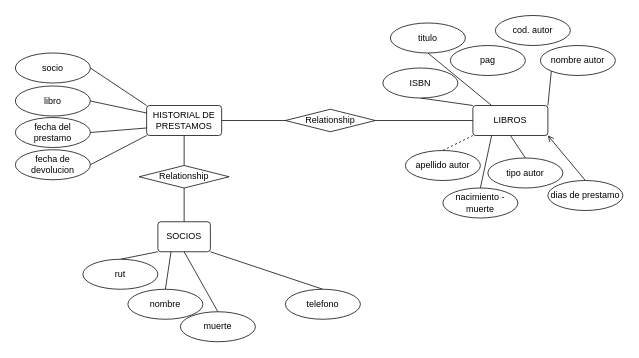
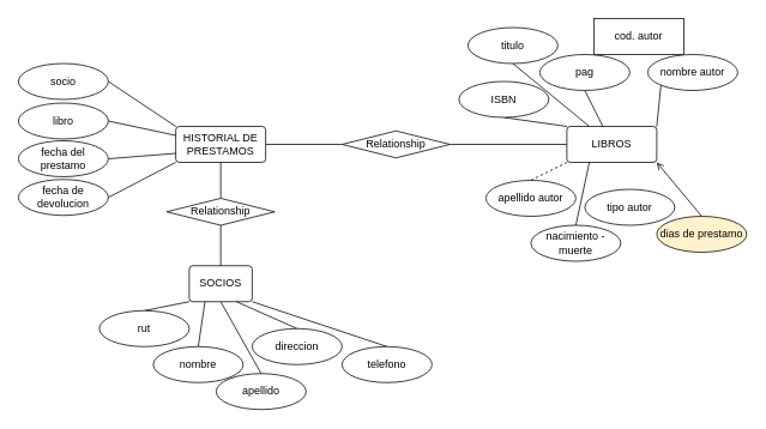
  <mxCell id="0" />
  <mxCell id="1" parent="0" />
  <mxCell id="2" style="edgeStyle=none;html=1;exitX=0;exitY=1;exitDx=0;exitDy=0;entryX=0.5;entryY=0;entryDx=0;entryDy=0;endArrow=none;endFill=0;" parent="1" source="3" target="11" edge="1"><mxGeometry relative="1" as="geometry"><mxPoint x="160" y="215" as="targetPoint" /></mxGeometry></mxCell>
  <mxCell id="3" value="SOCIOS" style="rounded=1;arcSize=10;whiteSpace=wrap;html=1;align=center;" parent="1" vertex="1"><mxGeometry x="210" y="295" width="70" height="40" as="geometry" /></mxCell>
  <mxCell id="4" style="edgeStyle=none;html=1;exitX=0;exitY=0;exitDx=0;exitDy=0;entryX=0.5;entryY=1;entryDx=0;entryDy=0;endArrow=none;endFill=0;" parent="1" source="6" target="20" edge="1"><mxGeometry relative="1" as="geometry" /></mxCell>
  <mxCell id="5" style="edgeStyle=none;html=1;exitX=0;exitY=0.5;exitDx=0;exitDy=0;entryX=1;entryY=0.5;entryDx=0;entryDy=0;endArrow=none;endFill=0;" parent="1" source="6" target="36" edge="1"><mxGeometry relative="1" as="geometry" /></mxCell>
  <mxCell id="6" value="LIBROS" style="rounded=1;arcSize=10;whiteSpace=wrap;html=1;align=center;" parent="1" vertex="1"><mxGeometry x="630" y="140" width="100" height="40" as="geometry" /></mxCell>
  <mxCell id="7" style="edgeStyle=none;html=1;exitX=1;exitY=0.5;exitDx=0;exitDy=0;entryX=0;entryY=0.5;entryDx=0;entryDy=0;endArrow=none;endFill=0;" parent="1" source="10" target="36" edge="1"><mxGeometry relative="1" as="geometry" /></mxCell>
  <mxCell id="8" style="edgeStyle=none;html=1;exitX=0;exitY=0;exitDx=0;exitDy=0;entryX=1;entryY=0.5;entryDx=0;entryDy=0;endArrow=none;endFill=0;" parent="1" source="10" target="37" edge="1"><mxGeometry relative="1" as="geometry" /></mxCell>
  <mxCell id="9" style="edgeStyle=none;html=1;exitX=0.5;exitY=1;exitDx=0;exitDy=0;entryX=0.5;entryY=0;entryDx=0;entryDy=0;endArrow=none;endFill=0;" parent="1" source="10" target="45" edge="1"><mxGeometry relative="1" as="geometry" /></mxCell>
  <mxCell id="10" value="HISTORIAL DE PRESTAMOS" style="rounded=1;arcSize=10;whiteSpace=wrap;html=1;align=center;" parent="1" vertex="1"><mxGeometry x="195" y="140" width="100" height="40" as="geometry" /></mxCell>
  <mxCell id="11" value="rut" style="ellipse;whiteSpace=wrap;html=1;align=center;" parent="1" vertex="1"><mxGeometry x="110" y="345" width="100" height="40" as="geometry" /></mxCell>
  <mxCell id="12" style="edgeStyle=none;html=1;exitX=0.5;exitY=0;exitDx=0;exitDy=0;entryX=0.25;entryY=1;entryDx=0;entryDy=0;endArrow=none;endFill=0;" parent="1" source="13" target="3" edge="1"><mxGeometry relative="1" as="geometry" /></mxCell>
  <mxCell id="13" value="nombre" style="ellipse;whiteSpace=wrap;html=1;align=center;" parent="1" vertex="1"><mxGeometry x="170" y="385" width="100" height="40" as="geometry" /></mxCell>
  <mxCell id="14" style="edgeStyle=none;html=1;exitX=0.5;exitY=0;exitDx=0;exitDy=0;entryX=0.5;entryY=1;entryDx=0;entryDy=0;endArrow=none;endFill=0;" parent="1" source="15" target="3" edge="1"><mxGeometry relative="1" as="geometry" /></mxCell>
- <mxCell id="15" value="muerte" style="ellipse;whiteSpace=wrap;html=1;align=center;" parent="1" vertex="1"><mxGeometry x="240" y="415" width="100" height="40" as="geometry" /></mxCell>
+ <mxCell id="15" value="apellido" style="ellipse;whiteSpace=wrap;html=1;align=center;" parent="1" vertex="1"><mxGeometry x="240" y="415" width="100" height="40" as="geometry" /></mxCell>
+ <mxCell id="16" style="edgeStyle=none;html=1;exitX=0.5;exitY=0;exitDx=0;exitDy=0;entryX=0.75;entryY=1;entryDx=0;entryDy=0;endArrow=none;endFill=0;" parent="1" source="17" target="3" edge="1"><mxGeometry relative="1" as="geometry" /></mxCell>
+ <mxCell id="17" value="direccion" style="ellipse;whiteSpace=wrap;html=1;align=center;" parent="1" vertex="1"><mxGeometry x="280" y="365" width="100" height="40" as="geometry" /></mxCell>
  <mxCell id="18" style="edgeStyle=none;html=1;exitX=0.5;exitY=0;exitDx=0;exitDy=0;entryX=1;entryY=1;entryDx=0;entryDy=0;endArrow=none;endFill=0;" parent="1" source="19" target="3" edge="1"><mxGeometry relative="1" as="geometry" /></mxCell>
  <mxCell id="19" value="telefono" style="ellipse;whiteSpace=wrap;html=1;align=center;" parent="1" vertex="1"><mxGeometry x="380" y="385" width="100" height="40" as="geometry" /></mxCell>
  <mxCell id="20" value="ISBN" style="ellipse;whiteSpace=wrap;html=1;align=center;" parent="1" vertex="1"><mxGeometry x="510" y="90" width="100" height="40" as="geometry" /></mxCell>
  <mxCell id="21" style="edgeStyle=none;html=1;exitX=0.5;exitY=1;exitDx=0;exitDy=0;entryX=0.25;entryY=0;entryDx=0;entryDy=0;endArrow=none;endFill=0;" parent="1" source="22" target="6" edge="1"><mxGeometry relative="1" as="geometry" /></mxCell>
  <mxCell id="22" value="titulo" style="ellipse;whiteSpace=wrap;html=1;align=center;" parent="1" vertex="1"><mxGeometry x="520" y="30" width="100" height="40" as="geometry" /></mxCell>
+ <mxCell id="23" style="edgeStyle=none;html=1;exitX=0.5;exitY=1;exitDx=0;exitDy=0;endArrow=none;endFill=0;" parent="1" source="24" target="6" edge="1"><mxGeometry relative="1" as="geometry" /></mxCell>
  <mxCell id="24" value="pag" style="ellipse;whiteSpace=wrap;html=1;align=center;" parent="1" vertex="1"><mxGeometry x="600" y="60" width="100" height="40" as="geometry" /></mxCell>
- <mxCell id="25" value="cod. autor" style="ellipse;whiteSpace=wrap;html=1;align=center;" parent="1" vertex="1"><mxGeometry x="660" y="20" width="100" height="40" as="geometry" /></mxCell>
+ <mxCell id="25" value="cod. autor" style="whiteSpace=wrap;html=1;align=center;rounded=0;" parent="1" vertex="1"><mxGeometry x="660" y="20" width="100" height="40" as="geometry" /></mxCell>
  <mxCell id="26" style="edgeStyle=none;html=1;exitX=0;exitY=1;exitDx=0;exitDy=0;entryX=1;entryY=0;entryDx=0;entryDy=0;endArrow=none;endFill=0;" parent="1" source="27" target="6" edge="1"><mxGeometry relative="1" as="geometry" /></mxCell>
  <mxCell id="27" value="nombre autor" style="ellipse;whiteSpace=wrap;html=1;align=center;" parent="1" vertex="1"><mxGeometry x="720" y="60" width="100" height="40" as="geometry" /></mxCell>
  <mxCell id="28" style="edgeStyle=none;html=1;exitX=0.5;exitY=0;exitDx=0;exitDy=0;entryX=0;entryY=1;entryDx=0;entryDy=0;endArrow=none;endFill=0;dashed=1;" parent="1" source="29" target="6" edge="1"><mxGeometry relative="1" as="geometry" /></mxCell>
  <mxCell id="29" value="apellido autor" style="ellipse;whiteSpace=wrap;html=1;align=center;" parent="1" vertex="1"><mxGeometry x="540" y="200" width="100" height="40" as="geometry" /></mxCell>
  <mxCell id="30" style="edgeStyle=none;html=1;exitX=0.5;exitY=0;exitDx=0;exitDy=0;entryX=0.25;entryY=1;entryDx=0;entryDy=0;endArrow=none;endFill=0;" parent="1" source="31" target="6" edge="1"><mxGeometry relative="1" as="geometry" /></mxCell>
  <mxCell id="31" value="nacimiento -muerte" style="ellipse;whiteSpace=wrap;html=1;align=center;" parent="1" vertex="1"><mxGeometry x="590" y="250" width="100" height="40" as="geometry" /></mxCell>
- <mxCell id="32" style="edgeStyle=none;html=1;exitX=0.5;exitY=0;exitDx=0;exitDy=0;entryX=0.5;entryY=1;entryDx=0;entryDy=0;endArrow=none;endFill=0;" parent="1" source="33" target="6" edge="1"><mxGeometry relative="1" as="geometry" /></mxCell>
  <mxCell id="33" value="tipo autor" style="ellipse;whiteSpace=wrap;html=1;align=center;" parent="1" vertex="1"><mxGeometry x="650" y="210" width="100" height="40" as="geometry" /></mxCell>
  <mxCell id="34" style="edgeStyle=none;html=1;exitX=0.5;exitY=0;exitDx=0;exitDy=0;entryX=1;entryY=1;entryDx=0;entryDy=0;endArrow=open;endFill=0;" parent="1" source="35" target="6" edge="1"><mxGeometry relative="1" as="geometry" /></mxCell>
- <mxCell id="35" value="dias de prestamo" style="ellipse;whiteSpace=wrap;html=1;align=center;" parent="1" vertex="1"><mxGeometry x="730" y="240" width="100" height="40" as="geometry" /></mxCell>
+ <mxCell id="35" value="dias de prestamo" style="ellipse;whiteSpace=wrap;html=1;align=center;fillColor=#fff2cc;" parent="1" vertex="1"><mxGeometry x="730" y="240" width="100" height="40" as="geometry" /></mxCell>
  <mxCell id="36" value="Relationship" style="shape=rhombus;perimeter=rhombusPerimeter;whiteSpace=wrap;html=1;align=center;" parent="1" vertex="1"><mxGeometry x="380" y="145" width="120" height="30" as="geometry" /></mxCell>
  <mxCell id="37" value="socio" style="ellipse;whiteSpace=wrap;html=1;align=center;" parent="1" vertex="1"><mxGeometry x="20" y="70" width="100" height="40" as="geometry" /></mxCell>
  <mxCell id="38" style="edgeStyle=none;html=1;exitX=1;exitY=0.5;exitDx=0;exitDy=0;entryX=0;entryY=0.25;entryDx=0;entryDy=0;endArrow=none;endFill=0;" parent="1" source="39" target="10" edge="1"><mxGeometry relative="1" as="geometry" /></mxCell>
  <mxCell id="39" value="libro" style="ellipse;whiteSpace=wrap;html=1;align=center;" parent="1" vertex="1"><mxGeometry x="20" y="114" width="100" height="40" as="geometry" /></mxCell>
  <mxCell id="40" style="edgeStyle=none;html=1;exitX=1;exitY=0.5;exitDx=0;exitDy=0;entryX=0;entryY=0.75;entryDx=0;entryDy=0;endArrow=none;endFill=0;" parent="1" source="41" target="10" edge="1"><mxGeometry relative="1" as="geometry" /></mxCell>
  <mxCell id="41" value="fecha del prestamo" style="ellipse;whiteSpace=wrap;html=1;align=center;" parent="1" vertex="1"><mxGeometry x="20" y="156" width="100" height="40" as="geometry" /></mxCell>
  <mxCell id="42" style="edgeStyle=none;html=1;exitX=1;exitY=0.5;exitDx=0;exitDy=0;entryX=0;entryY=1;entryDx=0;entryDy=0;endArrow=none;endFill=0;" parent="1" source="43" target="10" edge="1"><mxGeometry relative="1" as="geometry" /></mxCell>
  <mxCell id="43" value="fecha de devolucion" style="ellipse;whiteSpace=wrap;html=1;align=center;" parent="1" vertex="1"><mxGeometry x="20" y="199" width="100" height="40" as="geometry" /></mxCell>
  <mxCell id="44" style="edgeStyle=none;html=1;exitX=0.5;exitY=1;exitDx=0;exitDy=0;entryX=0.5;entryY=0;entryDx=0;entryDy=0;endArrow=none;endFill=0;" parent="1" source="45" target="3" edge="1"><mxGeometry relative="1" as="geometry" /></mxCell>
  <mxCell id="45" value="Relationship" style="shape=rhombus;perimeter=rhombusPerimeter;whiteSpace=wrap;html=1;align=center;" parent="1" vertex="1"><mxGeometry x="185" y="220" width="120" height="30" as="geometry" /></mxCell>
